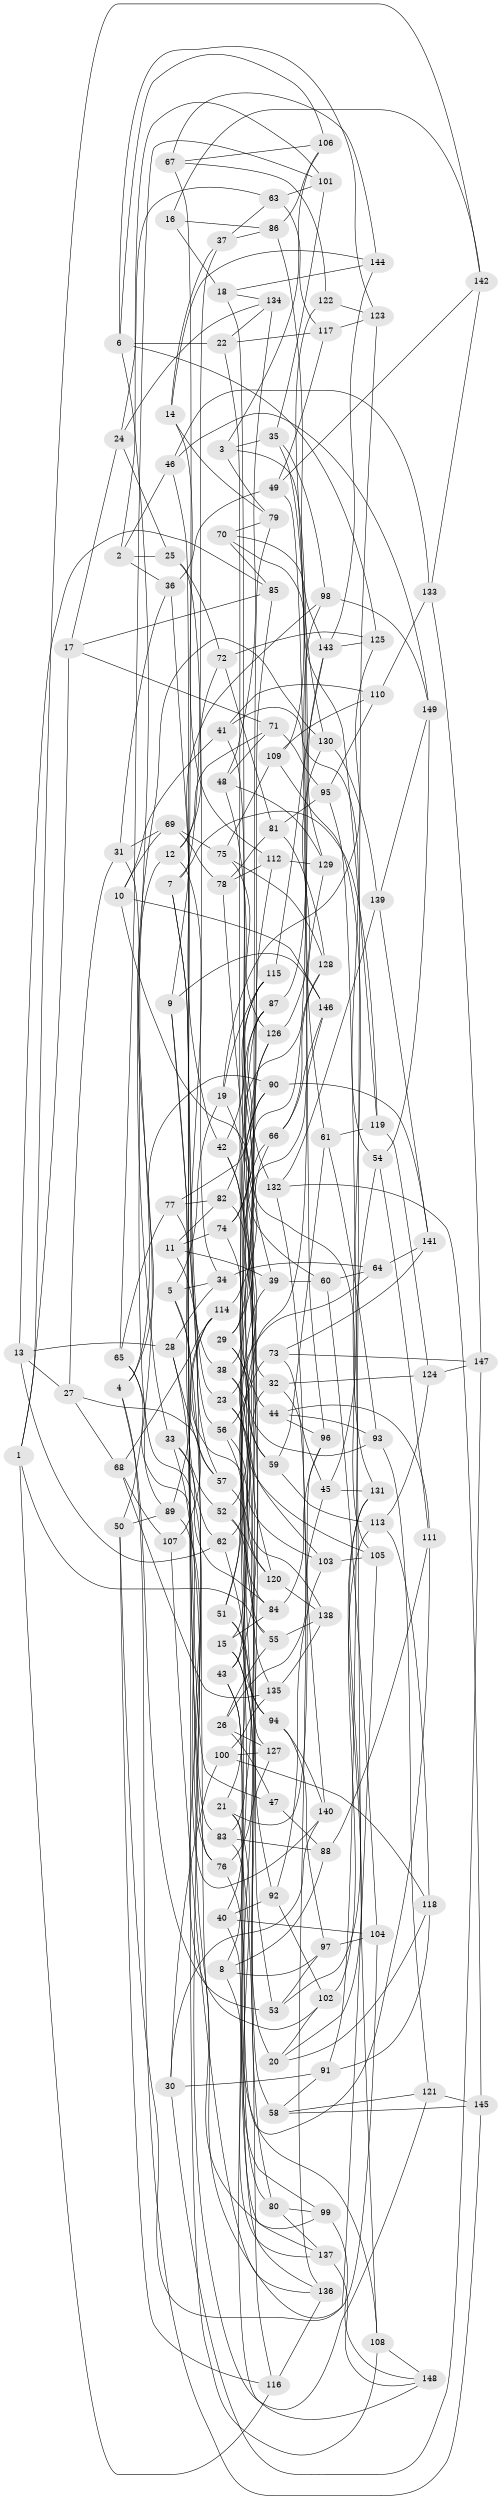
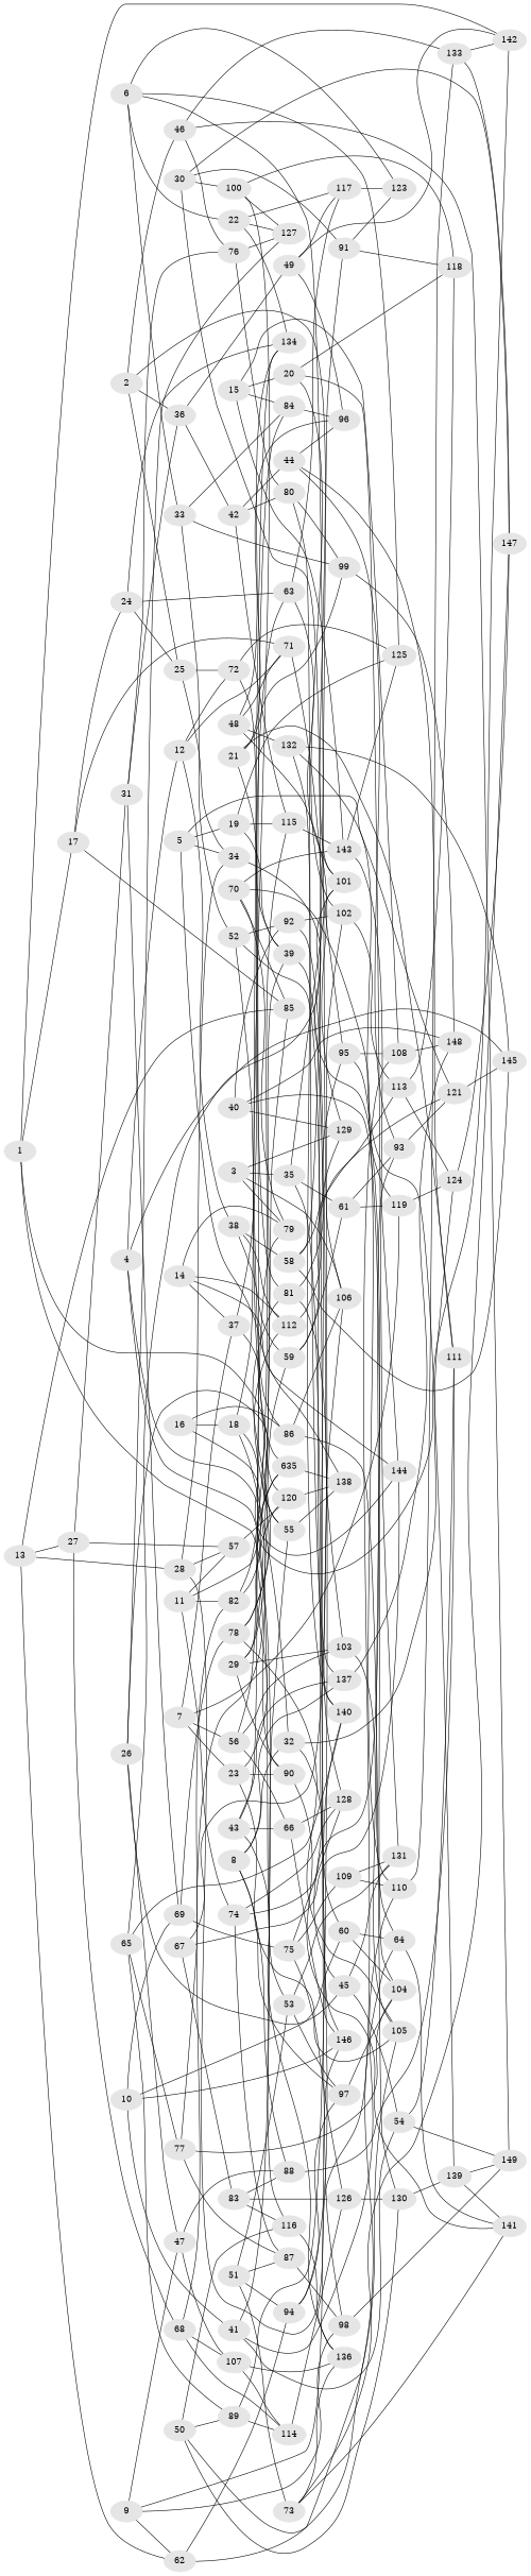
  graph {
    rankdir=LR
    node [color=gray90 style=filled]
    1
    17
    55
    116
    142
    71
    85
    24
    138
    136
    2
    25
    36
    46
    101
    34
    72
    42
    49
    76
    133
    149
    3
    35
    79
    106
    129
    98
    61
    4
    12
    53
    90
    145
    38
    97
    131
    141
    5
    19
    121
    125
    39
    115
    64
    6
    22
    123
    33
    134
    117
    127
    7
    23
    37
    56
    119
    105
    120
    86
    63
    84
    103
    66
    124
    8
    32
    88
    137
    45
    111
    104
    148
    9
    47
    62
    146
    107
    94
    10
    41
    60
    69
    54
    110
    75
    78
    11
    57
    74
    82
    93
    87
    128
-   135
+   135 [label=635]
    112
    59
    58
    95
    81
    13
    27
    28
    31
    68
    108
    14
    144
    15
    20
    143
    102
    118
    96
    16
    18
    99
    52
    130
    113
    21
    26
    114
    29
    30
    91
    100
    140
    147
    80
    92
    44
    40
    43
    48
    132
    139
    50
    89
    51
    73
    65
    77
    67
    83
-   122
    126
    109
    70
    1 -- 17
    1 -- 55
    1 -- 116
    1 -- 142
    17 -- 71
    17 -- 85
    17 -- 24
    55 -- 138
    116 -- 136
    71 -- 95
    24 -- 25
    24 -- 134
    24 -- 63
    2 -- 25
    2 -- 36
    2 -- 46
    2 -- 101
    25 -- 34
    25 -- 72
    36 -- 42
    36 -- 49
    46 -- 76
    46 -- 133
    46 -- 149
    34 -- 64
    72 -- 125
    72 -- 81
    42 -- 115
    42 -- 80
    42 -- 44
    49 -- 142
    49 -- 117
    49 -- 96
    76 -- 127
    76 -- 80
    133 -- 142
    133 -- 147
    3 -- 35
    3 -- 79
    3 -- 106
    3 -- 129
    35 -- 101
    35 -- 98
    35 -- 61
    98 -- 149
    61 -- 119
    61 -- 93
    4 -- 12
    4 -- 53
    4 -- 90
    4 -- 145
    12 -- 71
    12 -- 72
    12 -- 38
    53 -- 97
    53 -- 131
    90 -- 141
    38 -- 112
    38 -- 59
    38 -- 58
    97 -- 104
    5 -- 138
    5 -- 34
    5 -- 19
    5 -- 121
    19 -- 125
    19 -- 39
    19 -- 115
    121 -- 145
    39 -- 60
    115 -- 143
    64 -- 141
    6 -- 106
    6 -- 125
    6 -- 22
    6 -- 123
    6 -- 33
    22 -- 134
    22 -- 117
    22 -- 127
    33 -- 84
    33 -- 99
    33 -- 52
    117 -- 123
    7 -- 23
    7 -- 37
    7 -- 56
    7 -- 119
    23 -- 90
    23 -- 105
    23 -- 120
    37 -- 86
    37 -- 63
    56 -- 84
    56 -- 103
    56 -- 66
    119 -- 124
    120 -- 138
    86 -- 106
    86 -- 130
    63 -- 101
    63 -- 117
    84 -- 96
    103 -- 105
    66 -- 146
    66 -- 128
    124 -- 147
    8 -- 97
    8 -- 32
    8 -- 88
    8 -- 137
    32 -- 124
    32 -- 45
    88 -- 111
    137 -- 148
    45 -- 131
    45 -- 54
    9 -- 98
    9 -- 47
    9 -- 62
    9 -- 146
    47 -- 88
+   47 -- 107
    62 -- 64
    62 -- 94
    107 -- 136
    107 -- 114
    94 -- 97
    94 -- 140
    10 -- 146
    10 -- 41
    10 -- 60
    10 -- 69
    41 -- 55
    41 -- 54
    41 -- 110
    60 -- 64
    60 -- 104
    69 -- 75
    69 -- 78
    54 -- 149
    54 -- 111
    110 -- 133
    75 -- 128
    75 -- 126
    75 -- 109
    78 -- 105
    78 -- 112
    78 -- 81
    11 -- 39
    11 -- 57
    11 -- 74
    11 -- 82
    57 -- 120
    74 -- 93
    74 -- 87
    74 -- 128
    82 -- 115
    82 -- 135
    93 -- 121
    87 -- 98
    135 -- 138
    112 -- 129
    59 -- 61
    59 -- 113
    58 -- 145
    58 -- 121
    58 -- 91
    95 -- 110
    95 -- 108
    81 -- 128
    81 -- 95
    13 -- 85
    13 -- 62
    13 -- 27
    13 -- 28
    27 -- 57
    27 -- 31
    27 -- 68
    28 -- 34
    28 -- 57
    28 -- 108
    31 -- 36
    31 -- 76
    31 -- 69
    68 -- 107
    68 -- 135
    68 -- 114
    108 -- 148
    14 -- 79
    14 -- 37
    14 -- 112
    14 -- 144
    15 -- 84
    15 -- 108
    15 -- 20
    15 -- 143
    20 -- 131
    20 -- 102
    20 -- 118
    143 -- 125
    143 -- 144
    102 -- 113
    16 -- 142
    16 -- 86
    16 -- 18
    18 -- 134
    18 -- 32
    18 -- 144
    99 -- 148
    52 -- 120
    52 -- 146
    52 -- 92
    130 -- 139
    113 -- 124
    113 -- 118
    21 -- 39
    21 -- 111
    21 -- 96
    21 -- 99
    26 -- 55
    26 -- 127
    26 -- 45
    26 -- 47
    114 -- 126
    29 -- 85
    29 -- 90
    29 -- 103
    29 -- 59
    30 -- 91
    30 -- 100
    30 -- 140
    30 -- 147
    91 -- 123
    91 -- 118
    100 -- 127
    100 -- 135
    100 -- 118
    80 -- 137
    80 -- 99
    92 -- 103
    92 -- 102
    44 -- 111
    44 -- 93
    44 -- 96
    40 -- 129
    40 -- 104
    40 -- 148
    40 -- 92
    43 -- 136
    43 -- 79
    43 -- 66
    43 -- 137
    48 -- 71
    48 -- 129
    48 -- 134
    48 -- 132
    132 -- 145
    132 -- 140
    132 -- 139
    139 -- 149
    139 -- 141
    50 -- 116
    50 -- 105
    50 -- 130
    50 -- 89
    89 -- 102
    89 -- 114
    51 -- 53
    51 -- 94
    51 -- 87
    51 -- 73
    73 -- 136
    73 -- 141
    73 -- 147
    65 -- 101
    65 -- 140
    65 -- 89
    65 -- 77
    77 -- 104
    77 -- 82
    77 -- 87
    67 -- 106
    67 -- 144
    67 -- 83
-   67 -- 122
    83 -- 116
    83 -- 88
    83 -- 126
-   122 -- 123
    126 -- 130
    109 -- 131
    109 -- 110
-   109 -- 122
    70 -- 85
    70 -- 79
    70 -- 119
    70 -- 143
  }
